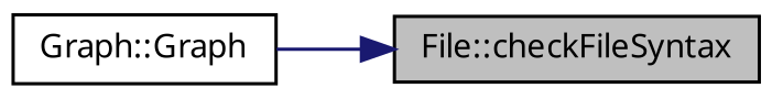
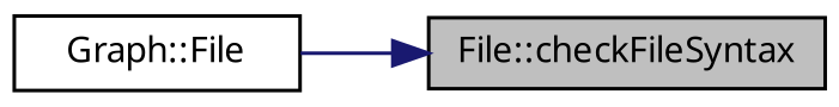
  digraph {
    rankdir=RL
    fontname="Noto Sans"
    node [color=black fontname="Noto Sans" fontsize=10 shape=record style=filled]
    n1 [fillcolor=grey75 fontcolor=black height=0.2 label="File::checkFileSyntax" width=0.4]
-   n2 [fillcolor=white height=0.2 label="Graph::Graph" width=0.4]
+   n2 [fillcolor=white height=0.2 label="Graph::File" width=0.4]
    n1 -> n2 [color=midnightblue dir=back fontname="Noto Sans" fontsize=10 labelfontname=Helvetica labelfontsize=10 style=solid]
  }
